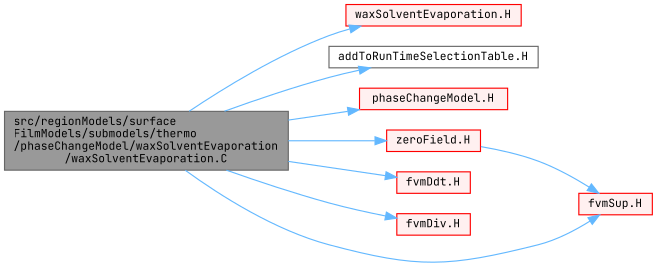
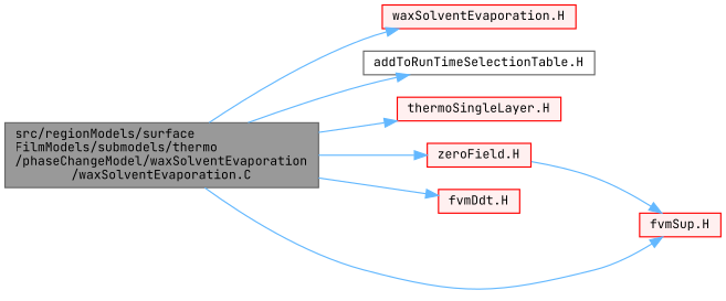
  digraph {
    fontname="JetBrains Mono"
    rankdir=LR
    node [color=red fillcolor="#FFF0F0" fontname="JetBrains Mono" fontsize=10 shape=box style=filled]
    edge [color=steelblue1 fontname="JetBrains Mono" fontsize=10 labelfontname=Helvetica labelfontsize=10 style=solid]
    n1 [color=gray40 fillcolor=grey60 fontcolor=black height=0.2 label="src/regionModels/surface\lFilmModels/submodels/thermo\l/phaseChangeModel/waxSolventEvaporation\l/waxSolventEvaporation.C" width=0.4]
    n2 [height=0.2 label="waxSolventEvaporation.H" width=0.4]
    n3 [color=grey40 fillcolor=white height=0.2 label="addToRunTimeSelectionTable.H" width=0.4]
-   n4 [height=0.2 label="phaseChangeModel.H" width=0.4]
+   n4 [height=0.2 label="thermoSingleLayer.H" width=0.4]
    n5 [height=0.2 label="zeroField.H" width=0.4]
    n6 [height=0.2 label="fvmDdt.H" width=0.4]
-   n7 [height=0.2 label="fvmDiv.H" width=0.4]
    n8 [height=0.2 label="fvmSup.H" width=0.4]
    n1 -> n2
    n1 -> n3
    n1 -> n4
    n1 -> n5
    n1 -> n6
-   n1 -> n7
    n1 -> n8
    n5 -> n8
  }
